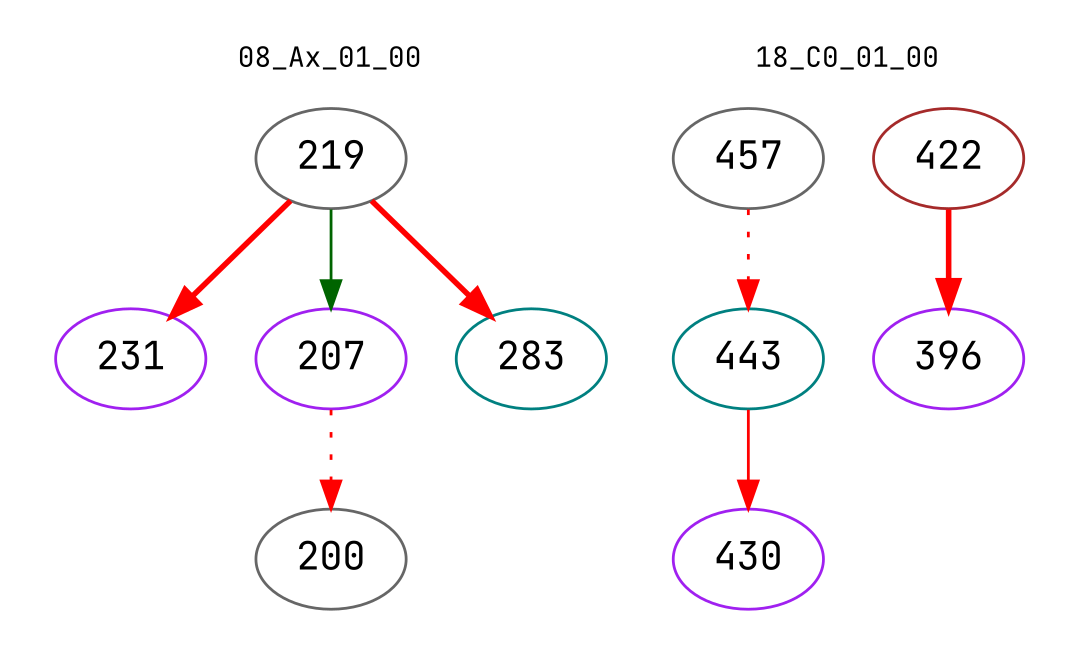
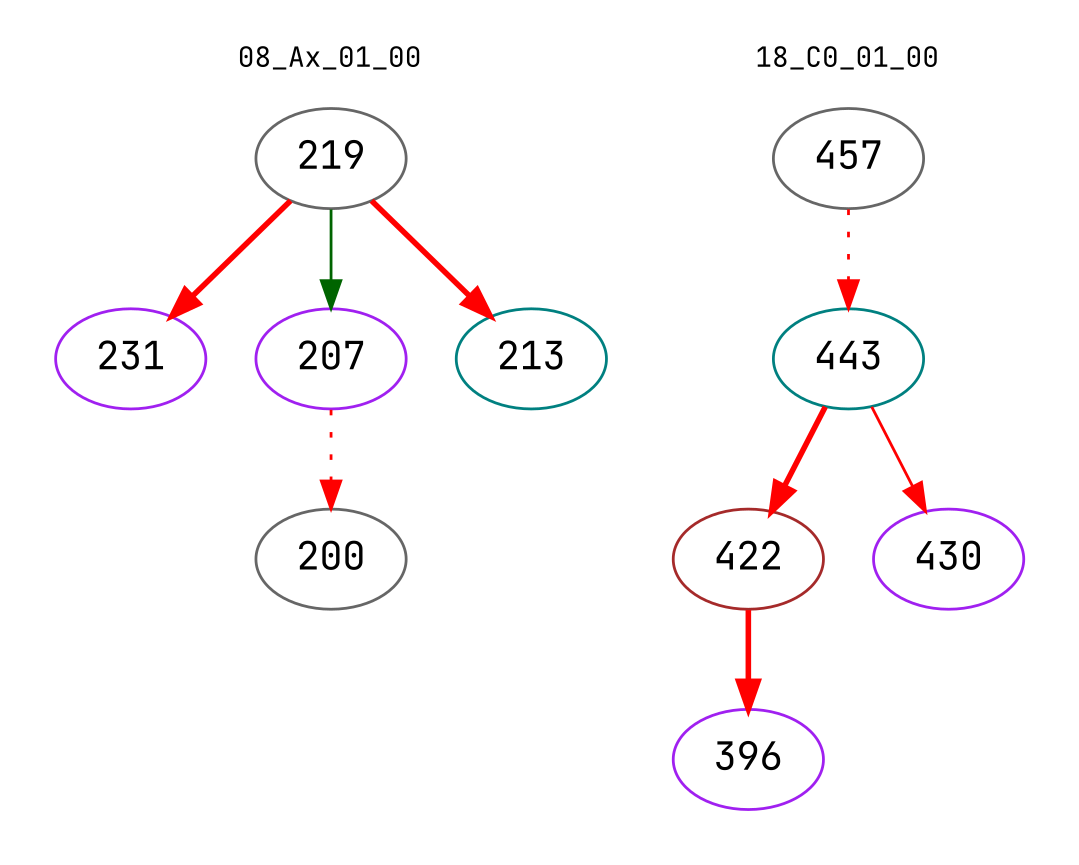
  digraph {
    fontname="JetBrains Mono"
    node [color=purple fontname="JetBrains Mono"]
    edge [color=red fontname="JetBrains Mono" style=bold]
    n1 [color=gray40 label=219]
    n2 [label=231]
    n3 [label=207]
-   n4 [color=teal label=283]
+   n4 [color=teal label=213]
    n5 [color=gray40 label=200]
    n6 [color=teal label=443]
    n7 [color=brown label=422]
    n8 [color=gray40 label=457]
    n9 [label=430]
    n10 [label=396]
    subgraph cluster_1 {
      color=white
      fontsize=10
      label="08_Ax_01_00"
      n1
      n2
      n3
      n4
      n5
    }
    subgraph cluster_2 {
      color=white
      fontsize=10
      label="18_C0_01_00"
      n6
      n7
      n8
      n9
      n10
    }
    n1 -> n2
    n1 -> n3 [color=darkgreen style=solid]
    n1 -> n4
    n3 -> n5 [style=dotted]
+   n6 -> n7
    n6 -> n9 [style=solid]
    n7 -> n10
    n8 -> n6 [style=dotted]
  }
